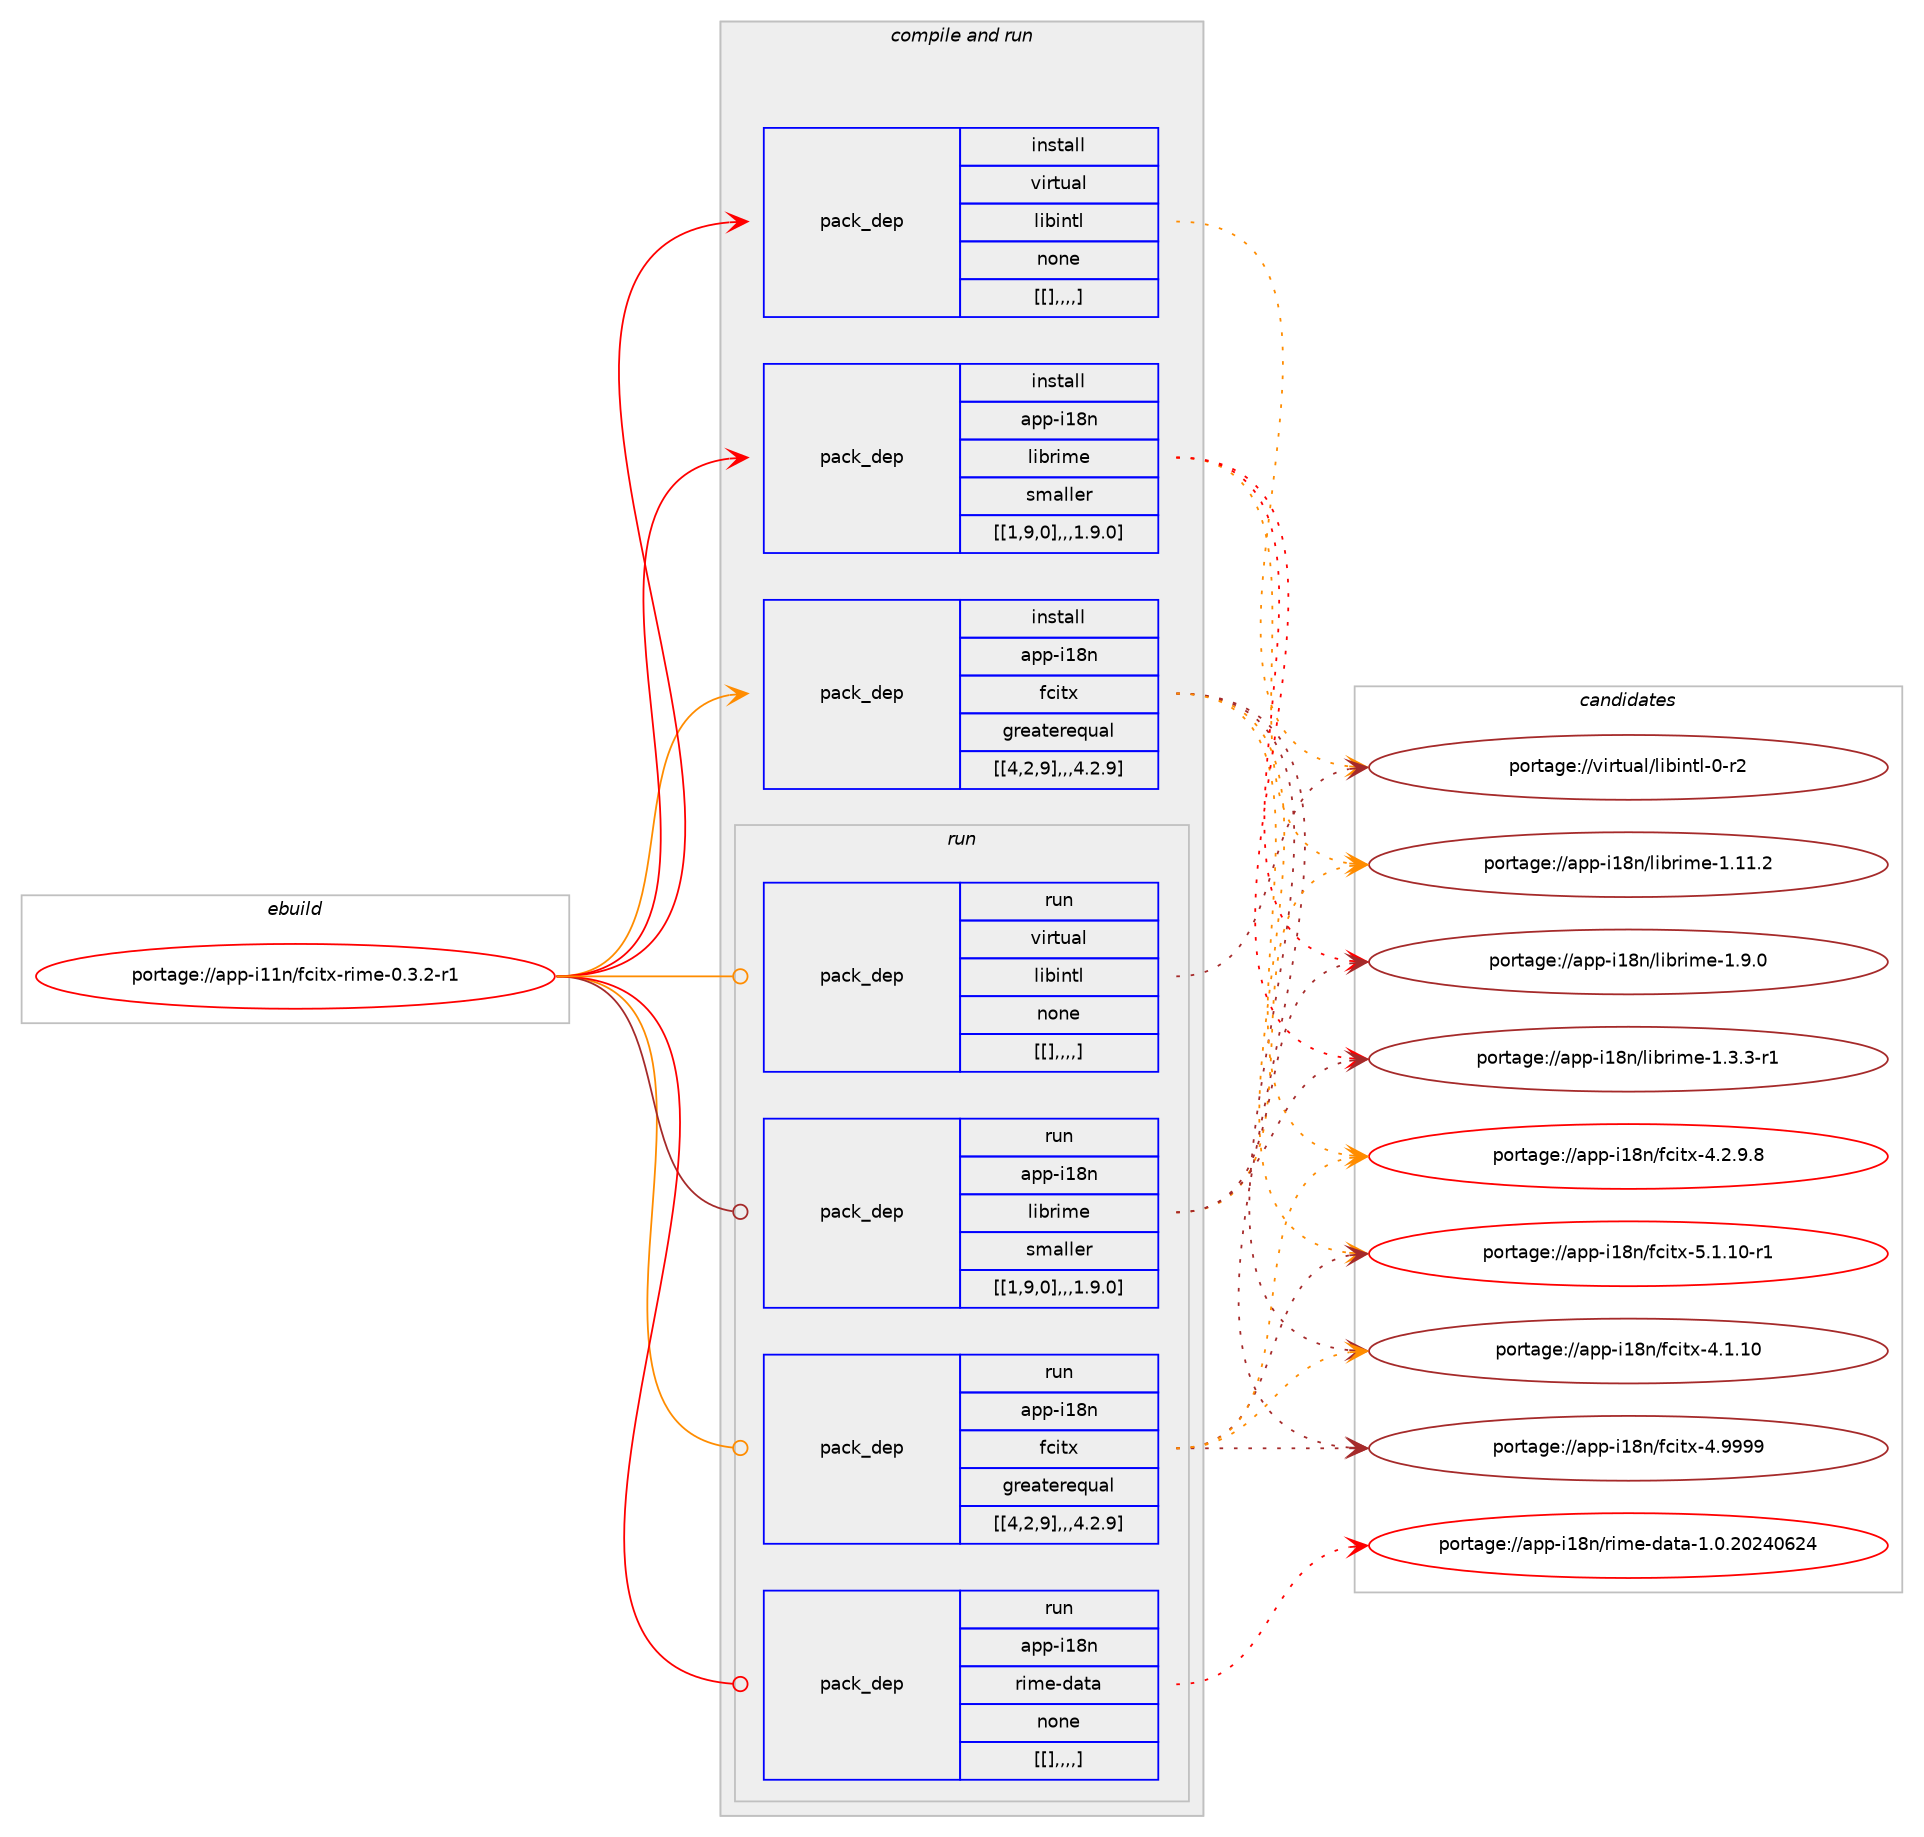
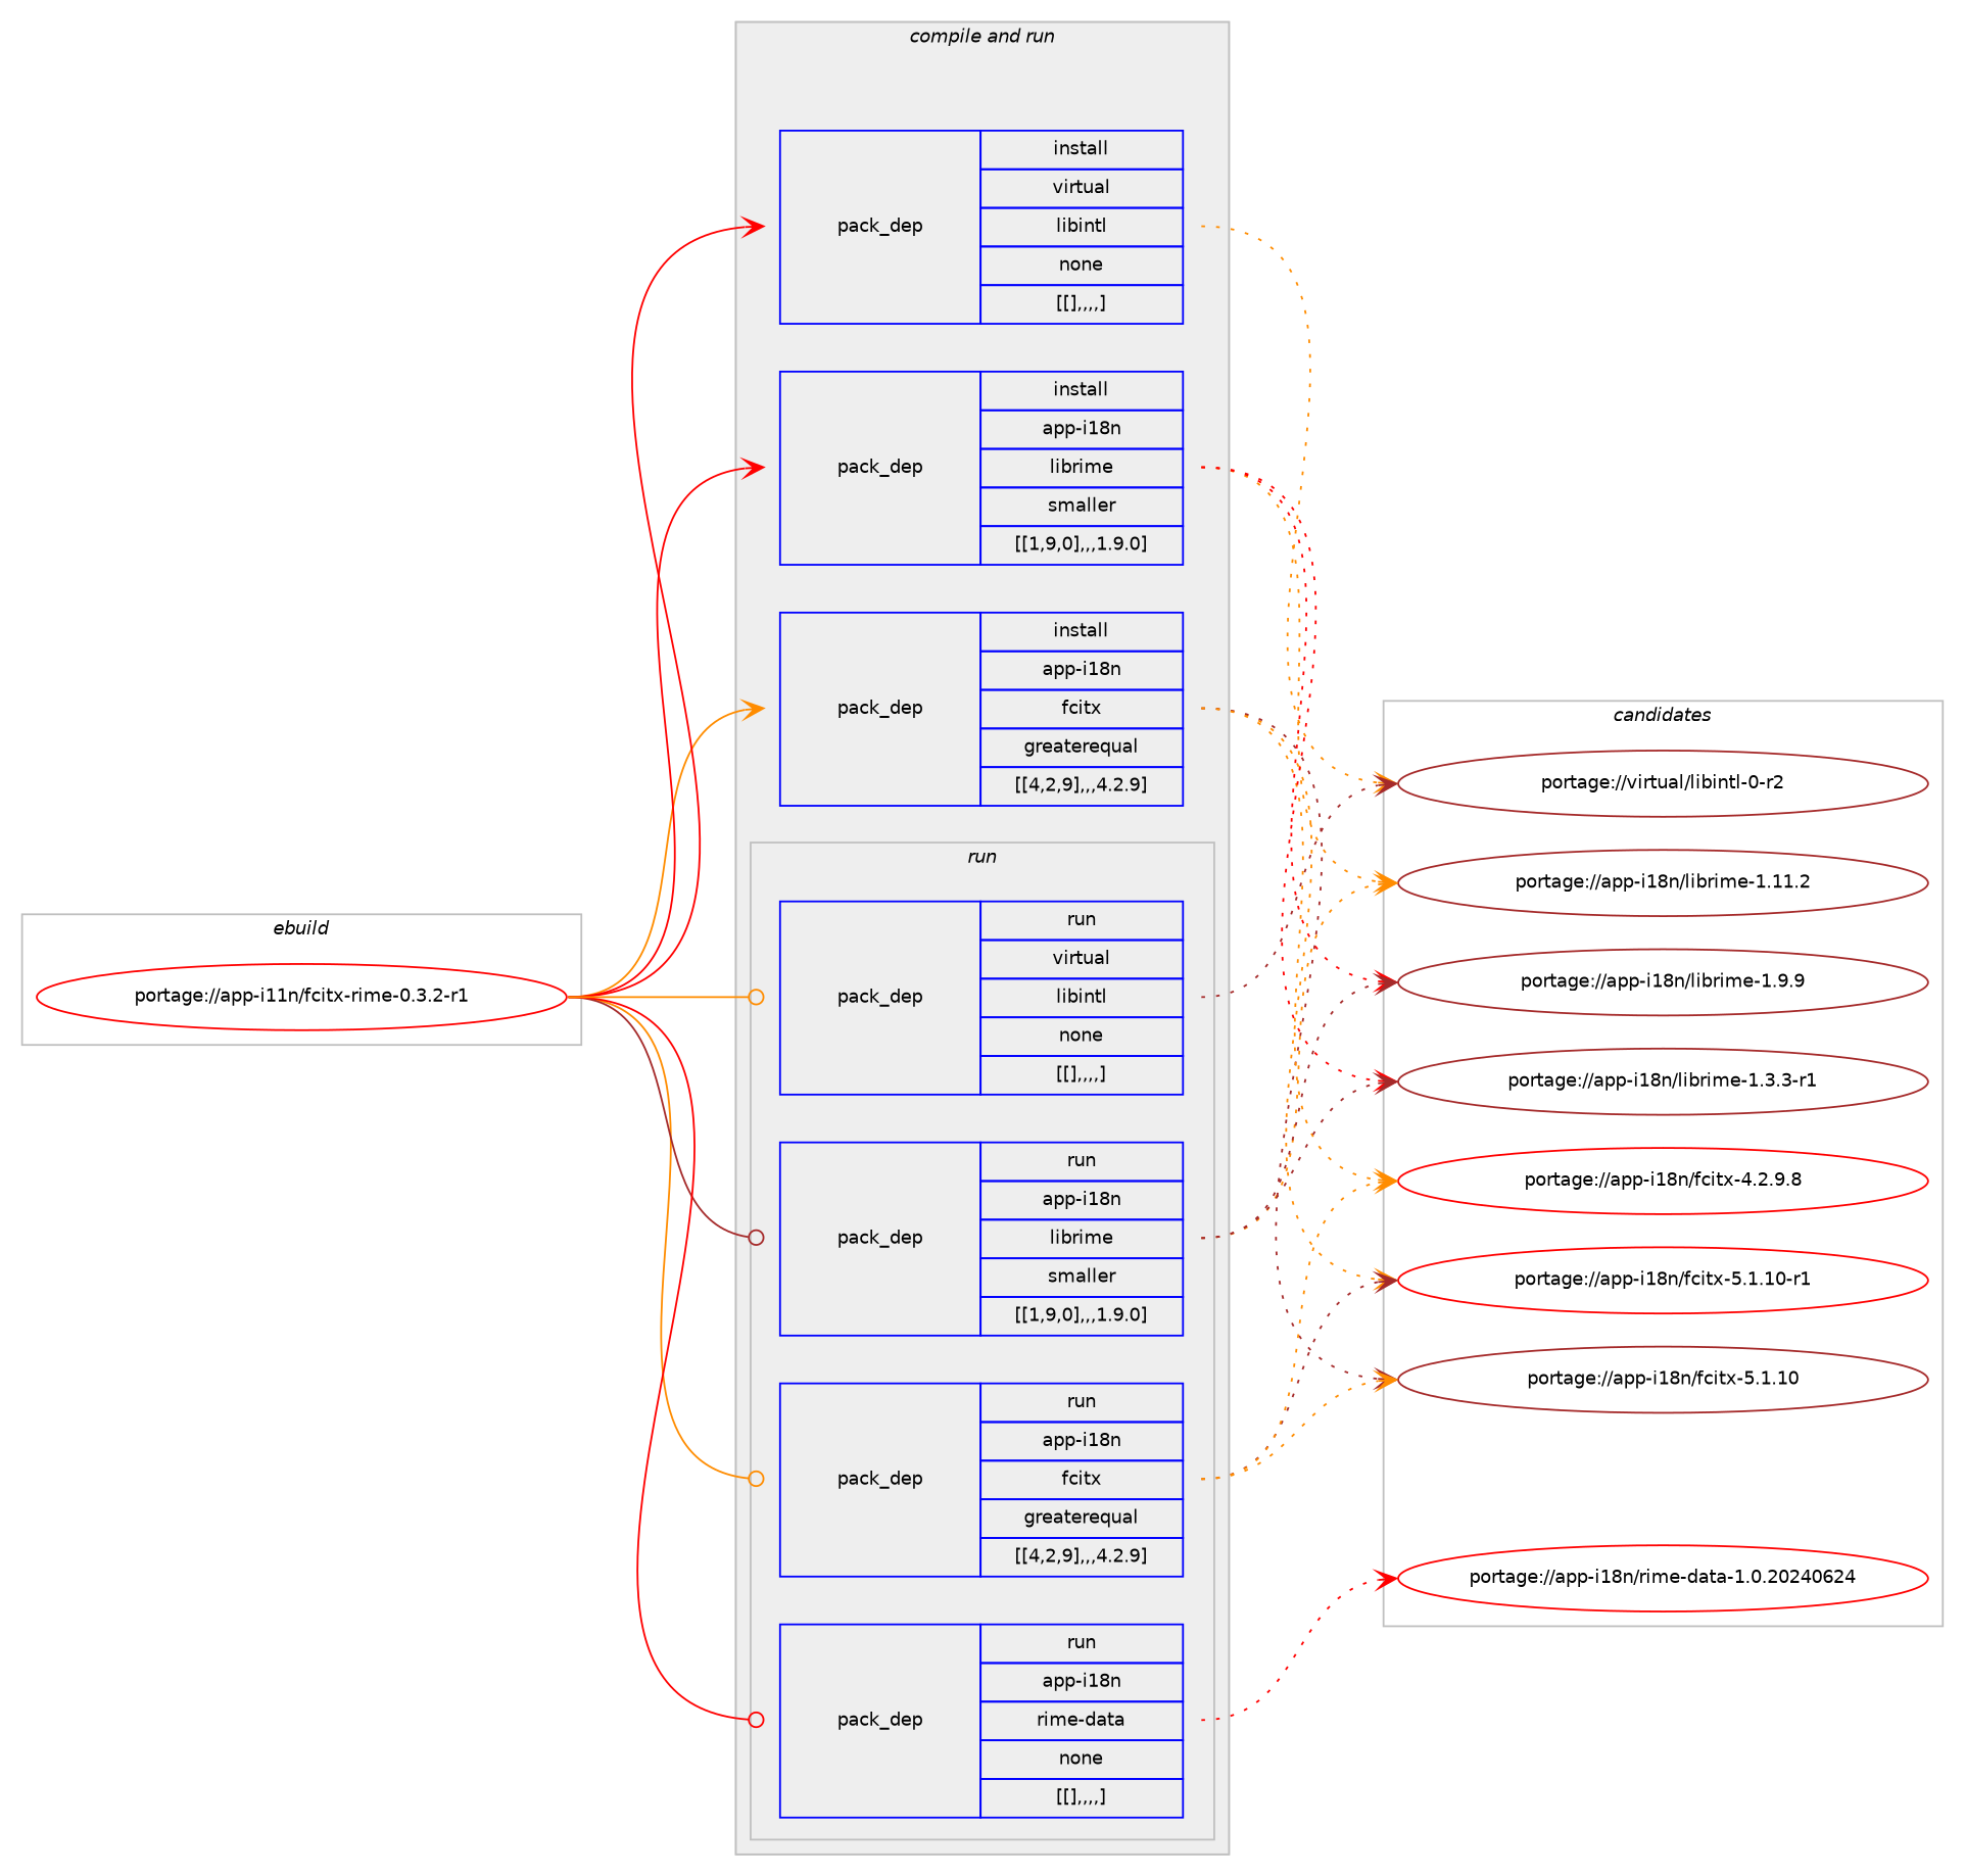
  digraph {
    compound=true
    concentrate=true
    fontname=Helvetica
    fontsize=10
    newrank=true
    rankdir=LR
    ranksep=1.5
    node [color=blue fontname=Helvetica fontsize=10]
    edge [arrowhead=vee color=darkorange headport=w style=dotted tailport=e weight=100]
    n1 [color=red label="portage://app-i11n/fcitx-rime-0.3.2-r1" width=4]
    n2 [label=<<TABLE BORDER="0" CELLBORDER="1" CELLSPACING="0" CELLPADDING="4" WIDTH="220"><TR><TD ROWSPAN="6" CELLPADDING="30">pack_dep</TD></TR><TR><TD WIDTH="110">install</TD></TR><TR><TD>app-i18n</TD></TR><TR><TD>fcitx</TD></TR><TR><TD>greaterequal</TD></TR><TR><TD>[[4,2,9],,,4.2.9]</TD></TR></TABLE>> shape=none]
    n3 [label=<<TABLE BORDER="0" CELLBORDER="1" CELLSPACING="0" CELLPADDING="4" WIDTH="220"><TR><TD ROWSPAN="6" CELLPADDING="30">pack_dep</TD></TR><TR><TD WIDTH="110">install</TD></TR><TR><TD>app-i18n</TD></TR><TR><TD>librime</TD></TR><TR><TD>smaller</TD></TR><TR><TD>[[1,9,0],,,1.9.0]</TD></TR></TABLE>> shape=none]
    n4 [label=<<TABLE BORDER="0" CELLBORDER="1" CELLSPACING="0" CELLPADDING="4" WIDTH="220"><TR><TD ROWSPAN="6" CELLPADDING="30">pack_dep</TD></TR><TR><TD WIDTH="110">install</TD></TR><TR><TD>virtual</TD></TR><TR><TD>libintl</TD></TR><TR><TD>none</TD></TR><TR><TD>[[],,,,]</TD></TR></TABLE>> shape=none]
    n5 [label=<<TABLE BORDER="0" CELLBORDER="1" CELLSPACING="0" CELLPADDING="4" WIDTH="220"><TR><TD ROWSPAN="6" CELLPADDING="30">pack_dep</TD></TR><TR><TD WIDTH="110">run</TD></TR><TR><TD>app-i18n</TD></TR><TR><TD>fcitx</TD></TR><TR><TD>greaterequal</TD></TR><TR><TD>[[4,2,9],,,4.2.9]</TD></TR></TABLE>> shape=none]
    n6 [label=<<TABLE BORDER="0" CELLBORDER="1" CELLSPACING="0" CELLPADDING="4" WIDTH="220"><TR><TD ROWSPAN="6" CELLPADDING="30">pack_dep</TD></TR><TR><TD WIDTH="110">run</TD></TR><TR><TD>app-i18n</TD></TR><TR><TD>librime</TD></TR><TR><TD>smaller</TD></TR><TR><TD>[[1,9,0],,,1.9.0]</TD></TR></TABLE>> shape=none]
    n7 [label=<<TABLE BORDER="0" CELLBORDER="1" CELLSPACING="0" CELLPADDING="4" WIDTH="220"><TR><TD ROWSPAN="6" CELLPADDING="30">pack_dep</TD></TR><TR><TD WIDTH="110">run</TD></TR><TR><TD>app-i18n</TD></TR><TR><TD>rime-data</TD></TR><TR><TD>none</TD></TR><TR><TD>[[],,,,]</TD></TR></TABLE>> shape=none]
    n8 [label=<<TABLE BORDER="0" CELLBORDER="1" CELLSPACING="0" CELLPADDING="4" WIDTH="220"><TR><TD ROWSPAN="6" CELLPADDING="30">pack_dep</TD></TR><TR><TD WIDTH="110">run</TD></TR><TR><TD>virtual</TD></TR><TR><TD>libintl</TD></TR><TR><TD>none</TD></TR><TR><TD>[[],,,,]</TD></TR></TABLE>> shape=none]
    n9 [color=red label="portage://app-i18n/fcitx-5.1.10-r1" width=4]
-   n10 [color=brown label="portage://app-i18n/fcitx-4.1.10" width=4]
-   n11 [color=brown label="portage://app-i18n/fcitx-4.9999" width=4]
+   n10 [color=brown label="portage://app-i18n/fcitx-5.1.10" width=4]
    n12 [color=red label="portage://app-i18n/fcitx-4.2.9.8" width=4]
    n13 [color=brown label="portage://app-i18n/librime-1.11.2" width=4]
-   n14 [color=brown label="portage://app-i18n/librime-1.9.0" width=4]
+   n14 [color=brown label="portage://app-i18n/librime-1.9.9" width=4]
    n15 [color=brown label="portage://app-i18n/librime-1.3.3-r1" width=4]
    n16 [color=brown label="portage://virtual/libintl-0-r2" width=4]
    n17 [color=red label="portage://app-i18n/rime-data-1.0.20240624" width=4]
    subgraph cluster_1 {
      color=gray
      label=<<i>ebuild</i>>
      n1
    }
    subgraph cluster_2 {
      color=gray
      label=<<i>dependencies</i>>
      subgraph cluster_3 {
        color=gray
        fillcolor="#eeeeee"
        label=<<i>compile</i>>
        style=filled
        subgraph sub_4 {
          color=gray
          fillcolor="#eeeeee"
          label=<<i>compile</i>>
          style=filled
          n2
        }
        subgraph sub_5 {
          color=gray
          fillcolor="#eeeeee"
          label=<<i>compile</i>>
          style=filled
          n3
        }
        subgraph sub_6 {
          color=gray
          fillcolor="#eeeeee"
          label=<<i>compile</i>>
          style=filled
          n4
        }
      }
      subgraph cluster_7 {
        color=gray
        fillcolor="#eeeeee"
        label=<<i>compile and run</i>>
        style=filled
      }
      subgraph cluster_8 {
        color=gray
        fillcolor="#eeeeee"
        label=<<i>run</i>>
        style=filled
        subgraph sub_9 {
          color=gray
          fillcolor="#eeeeee"
          label=<<i>run</i>>
          style=filled
          n5
        }
        subgraph sub_10 {
          color=gray
          fillcolor="#eeeeee"
          label=<<i>run</i>>
          style=filled
          n6
        }
        subgraph sub_11 {
          color=gray
          fillcolor="#eeeeee"
          label=<<i>run</i>>
          style=filled
          n7
        }
        subgraph sub_12 {
          color=gray
          fillcolor="#eeeeee"
          label=<<i>run</i>>
          style=filled
          n8
        }
      }
    }
    subgraph cluster_13 {
      color=gray
      label=<<i>candidates</i>>
      rank=same
      subgraph sub_14 {
        color=black
        label=<<i>candidates</i>>
        nodesep=1
        rank=same
        n9
        n10
-       n11
        n12
      }
      subgraph sub_15 {
        color=black
        label=<<i>candidates</i>>
        nodesep=1
        rank=same
        n13
        n14
        n15
      }
      subgraph sub_16 {
        color=black
        label=<<i>candidates</i>>
        nodesep=1
        rank=same
        n16
      }
      subgraph sub_17 {
        color=black
        label=<<i>candidates</i>>
        nodesep=1
        rank=same
        n9
        n10
-       n11
        n12
      }
      subgraph sub_18 {
        color=black
        label=<<i>candidates</i>>
        nodesep=1
        rank=same
        n13
        n14
        n15
      }
      subgraph sub_19 {
        color=black
        label=<<i>candidates</i>>
        nodesep=1
        rank=same
        n17
      }
      subgraph sub_20 {
        color=black
        label=<<i>candidates</i>>
        nodesep=1
        rank=same
        n16
      }
    }
    n1 -> n2 [style=solid weight=20]
    n1 -> n3 [color=red style=solid weight=20]
    n1 -> n4 [color=red style=solid weight=20]
    n1 -> n5 [arrowhead=odot style=solid weight=20]
    n1 -> n6 [arrowhead=odot color=brown style=solid weight=20]
    n1 -> n7 [arrowhead=odot color=red style=solid weight=20]
    n1 -> n8 [arrowhead=odot style=solid weight=20]
    n2 -> n9
    n2 -> n10 [color=brown]
-   n2 -> n11 [color=brown]
    n2 -> n12
    n3 -> n13
    n3 -> n14 [color=red]
    n3 -> n15 [color=red]
    n4 -> n16
    n5 -> n9 [color=brown]
    n5 -> n10
-   n5 -> n11 [color=brown]
    n5 -> n12
    n6 -> n13
    n6 -> n14 [color=brown]
    n6 -> n15 [color=brown]
    n7 -> n17 [color=red]
    n8 -> n16 [color=brown]
  }
